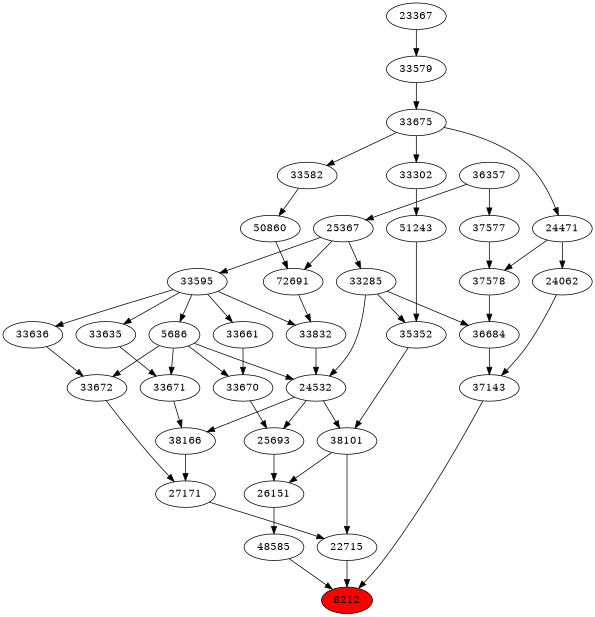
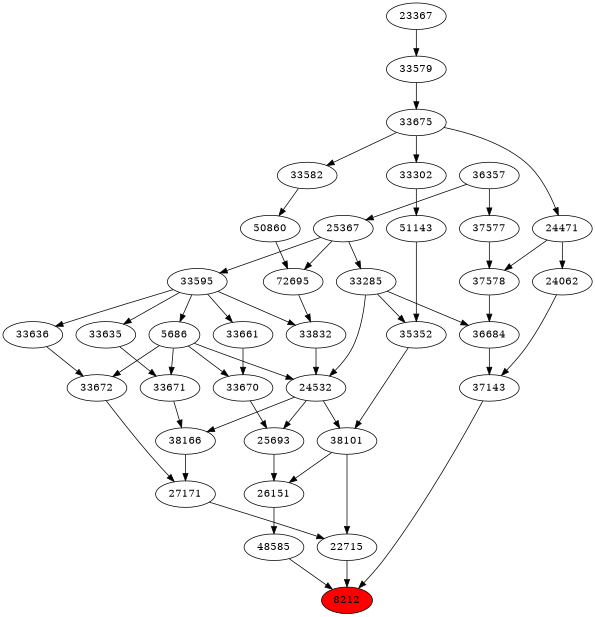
  strict digraph {
    n1 [fillcolor=red label=8212 style=filled]
    n2 [label=22715]
    n3 [label=37143]
    n4 [label=48585]
    n5 [label=27171]
    n6 [label=38101]
    n7 [label=26151]
    n8 [label=36684]
    n9 [label=24062]
    n10 [label=33672]
    n11 [label=38166]
    n12 [label=24532]
    n13 [label=25693]
    n14 [label=35352]
    n15 [label=33285]
    n16 [label=37578]
    n17 [label=24471]
    n18 [label=33636]
    n19 [label=5686]
    n20 [label=33671]
    n21 [label=33670]
    n22 [label=33832]
-   n23 [label=51243]
+   n23 [label=51143]
    n24 [label=50860]
-   n25 [label=72691]
+   n25 [label=72695]
    n26 [label=37577]
    n27 [label=33675]
    n28 [label=33302]
    n29 [label=33582]
    n30 [label=33595]
    n31 [label=33635]
    n32 [label=33661]
    n33 [label=36357]
    n34 [label=25367]
    n35 [label=33579]
    n36 [label=23367]
    n2 -> n1
    n3 -> n1
    n4 -> n1
    n5 -> n2
    n6 -> n2
    n6 -> n7
    n7 -> n4
    n8 -> n3
    n9 -> n3
    n10 -> n5
    n11 -> n5
    n12 -> n6
    n12 -> n11
    n12 -> n13
    n13 -> n7
    n14 -> n6
    n15 -> n8
    n15 -> n12
    n15 -> n14
    n16 -> n8
    n17 -> n9
    n17 -> n16
    n18 -> n10
    n19 -> n10
    n19 -> n12
    n19 -> n20
    n19 -> n21
    n20 -> n11
    n21 -> n13
    n22 -> n12
    n23 -> n14
    n24 -> n25
    n25 -> n22
    n26 -> n16
    n27 -> n17
    n27 -> n28
    n27 -> n29
    n28 -> n23
    n29 -> n24
    n30 -> n18
    n30 -> n19
    n30 -> n22
    n30 -> n31
    n30 -> n32
    n31 -> n20
    n32 -> n21
    n33 -> n26
    n33 -> n34
    n34 -> n15
    n34 -> n25
    n34 -> n30
    n35 -> n27
    n36 -> n35
  }
